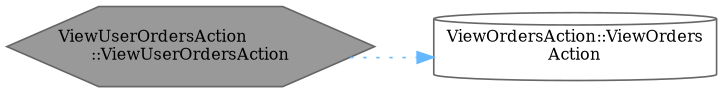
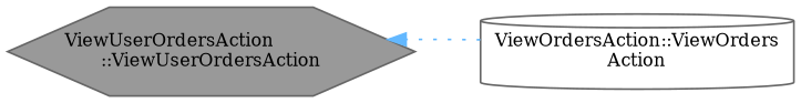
  digraph {
    rankdir=LR
    fontname="DejaVu Serif"
    node [fontname="DejaVu Serif" fontsize=10 style=filled]
    n1 [color=gray40 fillcolor=grey60 fontcolor=black height=0.2 label="ViewUserOrdersAction\l::ViewUserOrdersAction" shape=hexagon width=0.4]
    n2 [color=grey40 fillcolor=white height=0.2 label="ViewOrdersAction::ViewOrders\lAction" shape=cylinder width=0.4]
-   n1 -> n2 [color=steelblue1 fontname="DejaVu Serif" fontsize=10 labelfontname=Helvetica labelfontsize=10 style=dotted]
+   n2 -> n1 [color=steelblue1 fontname="DejaVu Serif" fontsize=10 labelfontname=Helvetica labelfontsize=10 style=dotted]
  }
